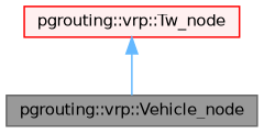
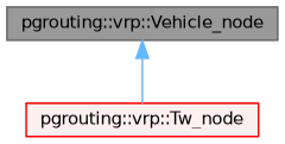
  digraph {
    node [fontname=Helvetica fontsize=10 shape=box style=filled]
    n1 [color=gray40 fillcolor=grey60 fontcolor=black height=0.2 label="pgrouting::vrp::Vehicle_node" width=0.4]
    n2 [color=red fillcolor="#FFF0F0" height=0.2 label="pgrouting::vrp::Tw_node" width=0.4]
-   n2 -> n1 [color=steelblue1 dir=back fontname=Helvetica fontsize=10 labelfontname=Helvetica labelfontsize=10 style=solid]
+   n1 -> n2 [color=steelblue1 dir=back fontname=Helvetica fontsize=10 labelfontname=Helvetica labelfontsize=10 style=solid]
  }
